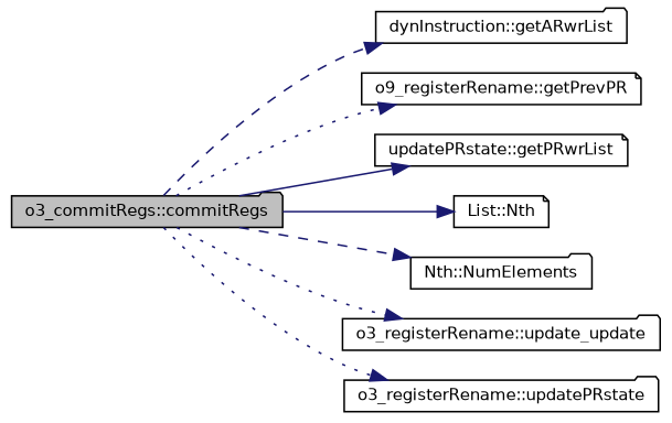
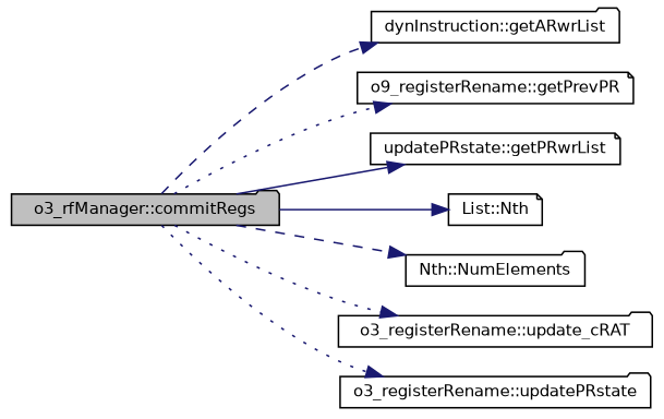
  digraph {
    rankdir=LR
    node [color=black fillcolor=white fontname=Helvetica fontsize=10 shape=folder style=filled]
    edge [color=midnightblue fontname=Helvetica fontsize=10 labelfontname=Helvetica labelfontsize=10 style=dotted]
-   n1 [fillcolor=grey75 fontcolor=black height=0.2 label="o3_commitRegs::commitRegs" width=0.4]
+   n1 [fillcolor=grey75 fontcolor=black height=0.2 label="o3_rfManager::commitRegs" width=0.4]
    n2 [height=0.2 label="dynInstruction::getARwrList" width=0.4]
    n3 [height=0.2 label="o9_registerRename::getPrevPR" shape=note width=0.4]
    n4 [height=0.2 label="updatePRstate::getPRwrList" shape=note width=0.4]
    n5 [height=0.2 label="List::Nth" shape=note width=0.4]
    n6 [height=0.2 label="Nth::NumElements" width=0.4]
-   n7 [height=0.2 label="o3_registerRename::update_update" width=0.4]
+   n7 [height=0.2 label="o3_registerRename::update_cRAT" width=0.4]
    n8 [height=0.2 label="o3_registerRename::updatePRstate" width=0.4]
    n1 -> n2 [style=dashed]
    n1 -> n3
    n1 -> n4 [style=solid]
    n1 -> n5 [style=solid]
    n1 -> n6 [style=dashed]
    n1 -> n7
    n1 -> n8
  }
